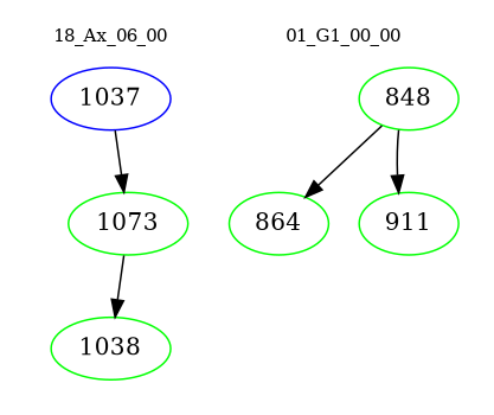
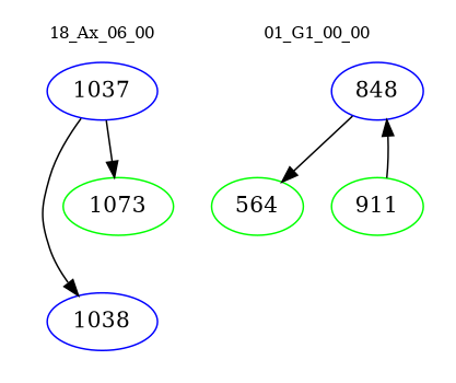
  digraph {
    node [color=blue]
    edge [color=black]
    n1 [label=1037]
-   n2 [color=green label=1038]
+   n2 [label=1038]
    n3 [color=green label=1073]
-   n4 [color=green label=848]
-   n5 [color=green label=864]
+   n4 [label=848]
+   n5 [color=green label=564]
    n6 [color=green label=911]
    subgraph cluster_1 {
      color=white
      fontsize=10
      label="18_Ax_06_00"
      n1
      n2
      n3
    }
    subgraph cluster_2 {
      color=white
      fontsize=10
      label="01_G1_00_00"
      n4
      n5
      n6
    }
-   n3 -> n2
+   n1 -> n2
    n1 -> n3
    n4 -> n5
-   n4 -> n6
+   n6 -> n4
  }
